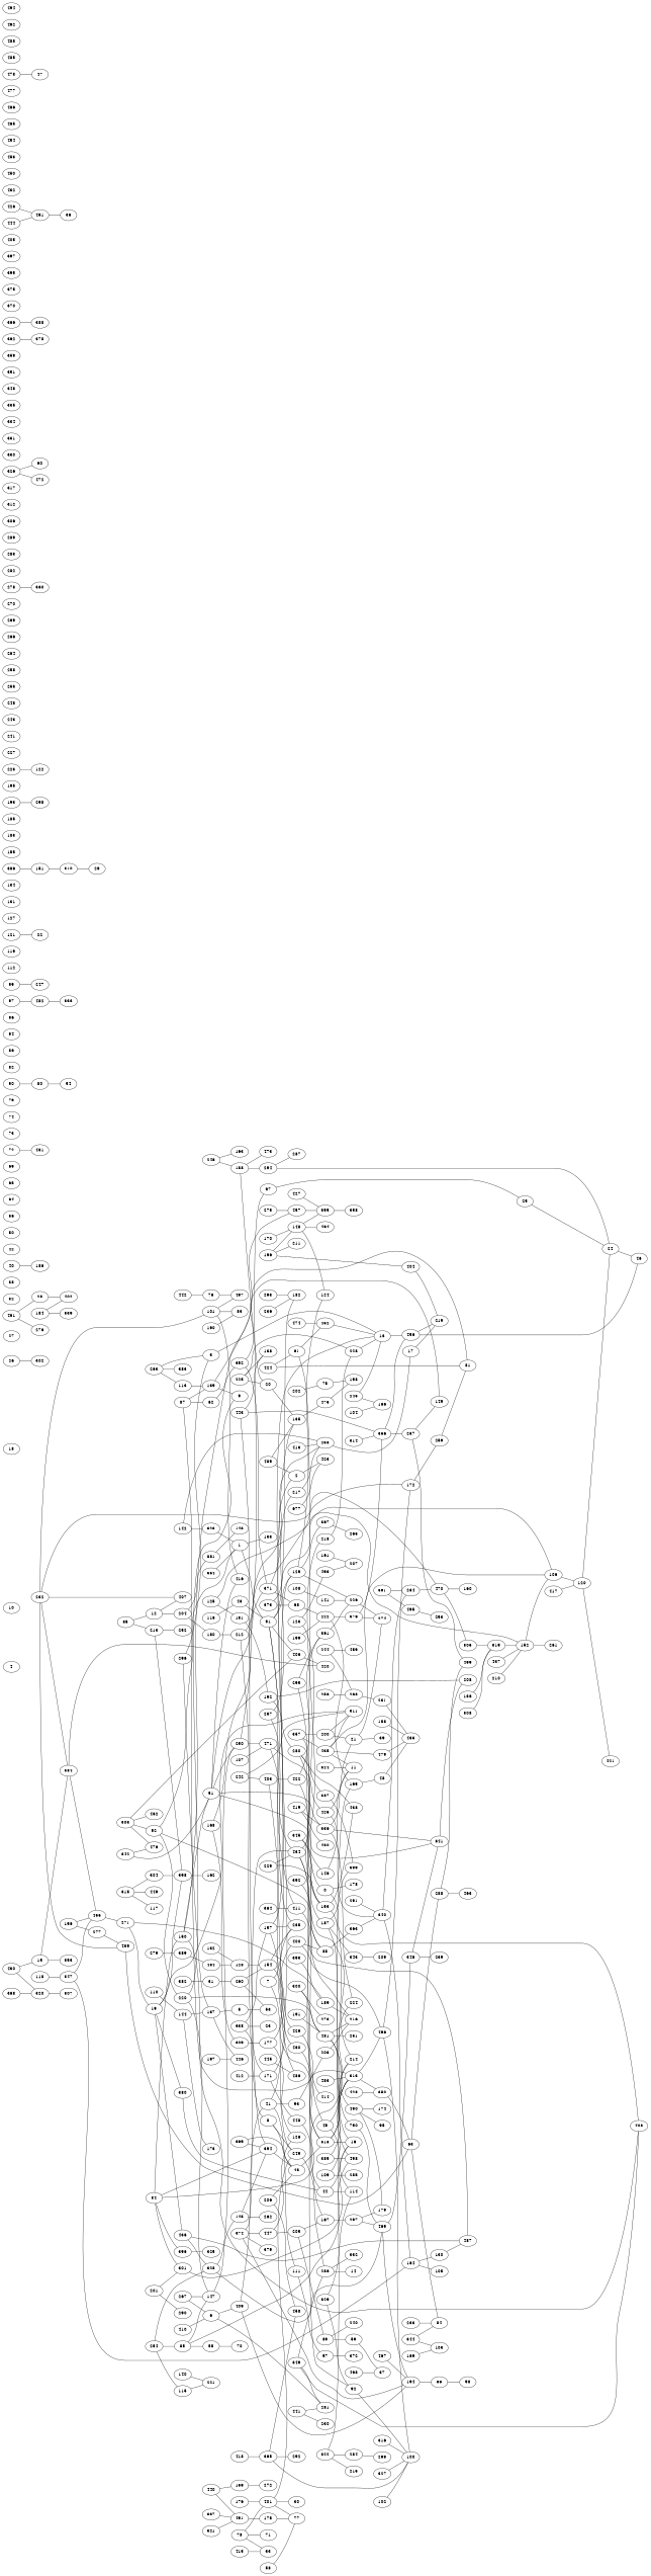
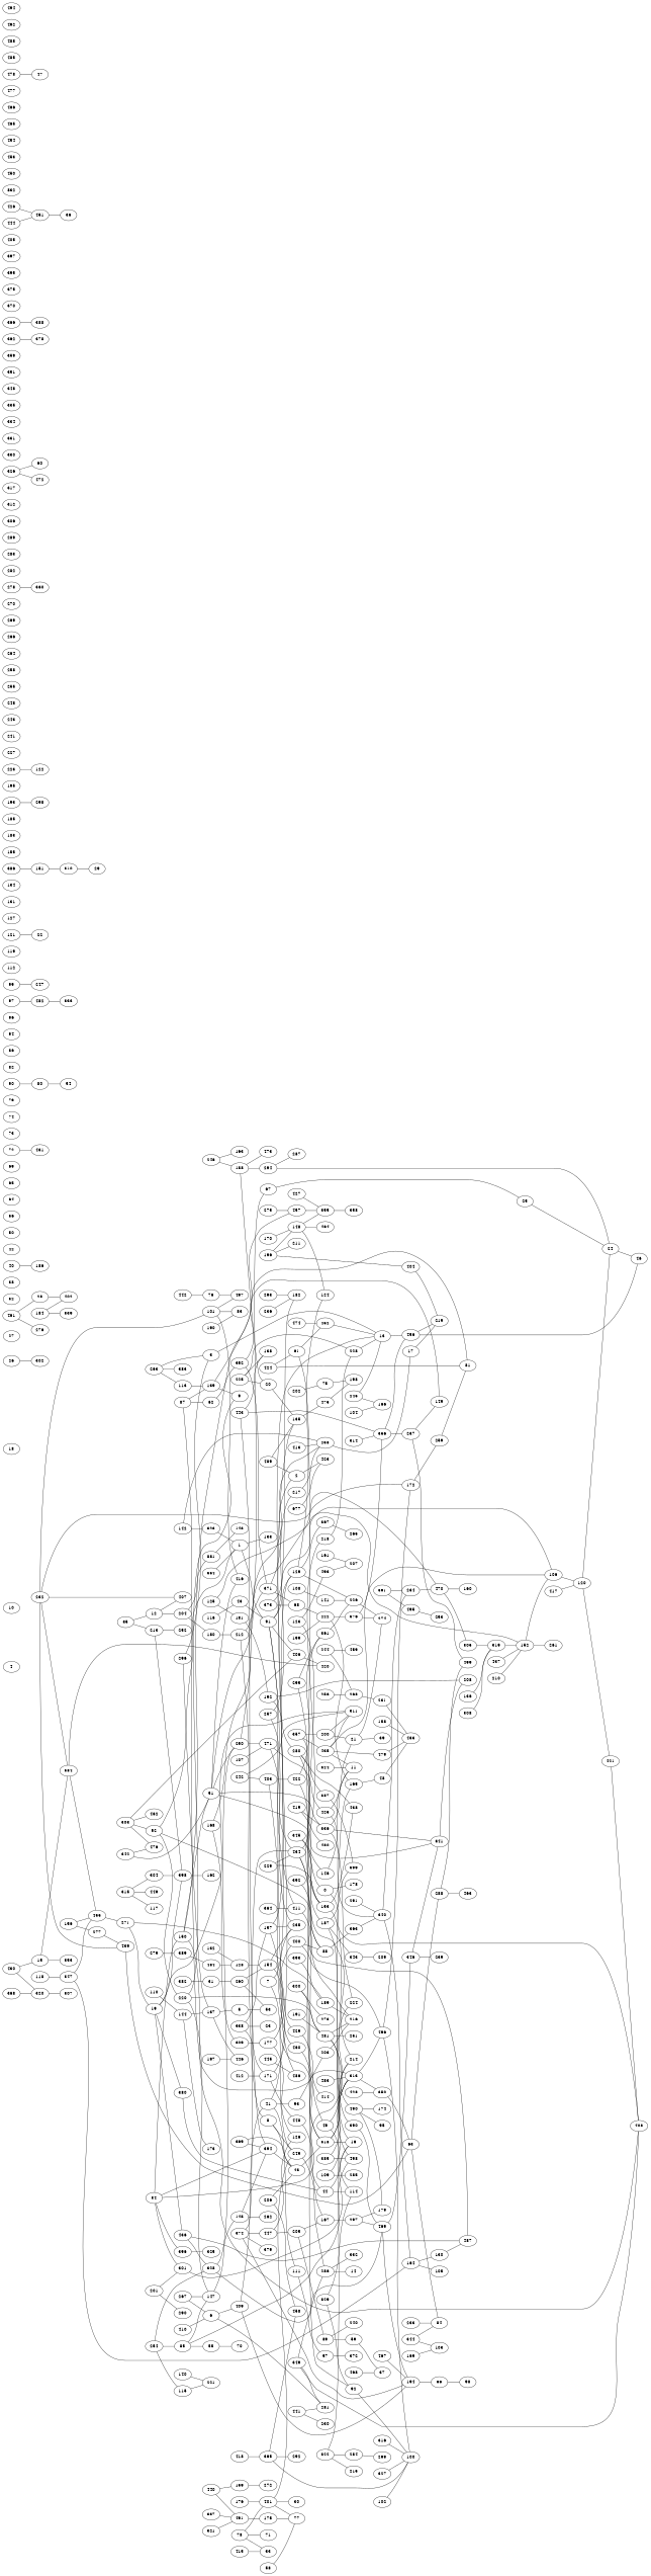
  graph {
    rankdir=LR
    0
    178
    408
    1
    91
    133
    129
    182
    406
    411
    429
    2
    423
    3
    13
    456
    4
    5
    53
    6
    281
    409
    41
    194
    7
    249
    124
    226
    367
    286
    8
    45
    318
    10
    12
    204
    407
    180
    n39 [label=881]
    219
    46
    15
    353
    384
    455
    420
    17
    18
    19
    311
    380
    398
    436
    44
    162
    487
    328
    20
    135
    475
    21
    39
    274
    24
    25
    26
    302
    27
    28
    402
    31
    260
    154
    32
    34
    150
    224
    301
    394
    396
    51
    457
    16
    325
    35
    213
    252
    38
    40
    186
    93
    111
    203
    57
    42
    43
    114
    214
    313
    48
    433
    49
    50
    238
    250
    336
    341
    416
    471
    371
    11
    208
    52
    220
    147
    9
    481
    55
    70
    56
    372
    58
    77
    59
    37
    61
    167
    452
    297
    62
    352
    149
    63
    84
    288
    64
    65
    66
    98
    67
    68
    222
    165
    376
    69
    72
    431
    73
    74
    75
    198
    76
    497
    78
    33
    71
    401
    30
    79
    80
    54
    82
    85
    498
    145
    86
    87
    139
    81
    350
    496
    88
    363
    340
    89
    240
    90
    216
    92
    100
    94
    96
    97
    482
    333
    99
    247
    101
    83
    102
    104
    166
    106
    120
    421
    107
    434
    425
    108
    141
    109
    285
    110
    144
    137
    173
    112
    113
    115
    221
    116
    118
    347
    164
    119
    121
    22
    123
    153
    493
    438
    207
    125
    152
    181
    261
    192
    127
    128
    235
    265
    130
    131
    132
    134
    136
    319
    446
    140
    142
    323
    262
    146
    148
    355
    464
    358
    151
    310
    29
    280
    155
    156
    277
    439
    271
    157
    486
    158
    159
    272
    161
    105
    179
    469
    168
    172
    309
    259
    177
    169
    103
    170
    171
    400
    448
    175
    176
    126
    212
    183
    184
    339
    185
    187
    343
-   390 [label=790]
+   390
    399
    209
    188
    294
    473
    287
    189
    190
    191
    251
    490
    387
    193
    298
    195
    196
    211
    404
    197
    199
    200
    201
    290
    202
    143
    205
    206
    458
    210
    217
    218
    228
    356
    223
    122
    225
    138
    227
    229
    414
    231
    232
    470
    305
    160
    233
    234
    236
    237
    499
    241
    242
    403
    422
    460
    243
    244
    268
    459
    245
    246
    163
    248
    14
    332
    254
    255
    256
    257
    258
    263
    383
    264
    266
    267
    269
    270
    275
    278
    360
    279
    389
    484
    282
    283
    284
    299
    463
    289
    291
    293
    295
    361
    296
    346
    300
    273
    303
    462
    476
    304
    306
    308
    312
    314
    315
    117
    449
    316
    317
    320
    307
    321
    491
    322
    215
    324
    326
    60
    472
    327
    329
    330
    331
    334
    335
    337
    338
    23
    342
    344
    345
    239
    348
    349
    351
    354
    357
    435
    479
    359
    362
    378
    364
    365
    292
    366
    388
    368
    369
    370
    373
    374
    379
    447
    375
    n444 [label=677]
    382
    385
    386
    391
    495
    253
    392
    393
    395
    397
    405
    410
    412
    413
    415
    417
    418
    419
    480
    424
    426
    451
    36
    427
    428
    430
-   432
+   432 [label=832]
    437
    440
    441
    230
    442
    443
    444
    445
    450
    453
    454
    461
    276
    465
    466
    467
    468
    474
    477
    478
    47
    95
    174
    483
    485
    488
    489
    492
    494
    0 -- 178
    0 -- 408
    1 -- 91
    1 -- 133
    91 -- 129
    91 -- 182
    91 -- 406
    91 -- 411
    91 -- 429
    129 -- 124
    129 -- 226
    129 -- 367
    406 -- 420
    411 -- 216
    429 -- 49
    2 -- 423
    3 -- 13
    13 -- 456
    456 -- 219
    456 -- 46
    5 -- 53
    6 -- 281
    6 -- 409
    409 -- 41
    409 -- 194
    41 -- 135
    41 -- 93
    41 -- 111
    194 -- 66
    7 -- 129
    7 -- 249
    249 -- 286
    226 -- 274
    367 -- 265
    286 -- 14
    286 -- 332
    8 -- 249
    8 -- 45
    45 -- 318
    318 -- 16
    318 -- 214
    318 -- 313
    12 -- 204
    12 -- 407
    204 -- 180
    204 -- n39
    180 -- 212
    n39 -- 143
    15 -- 353
    15 -- 384
    384 -- 455
    384 -- 420
    455 -- 271
    17 -- 219
    19 -- 311
    19 -- 380
    19 -- 398
    19 -- 436
    380 -- 44
    398 -- 162
    436 -- 487
    436 -- 328
    44 -- 16
    44 -- 114
    328 -- 250
    328 -- 469
    20 -- 135
    135 -- 475
    475 -- 198
    21 -- 39
    21 -- 274
    24 -- 46
    25 -- 24
    26 -- 302
    28 -- 402
    31 -- 260
    260 -- 53
    260 -- 154
    154 -- 318
    154 -- 235
    34 -- 150
    34 -- 224
    34 -- 301
    34 -- 394
    34 -- 396
    150 -- 408
    150 -- 51
    150 -- 457
    301 -- 16
    394 -- 45
    396 -- 325
    51 -- 238
    51 -- 250
    51 -- 336
    51 -- 341
    51 -- 416
    457 -- 355
    35 -- 12
    35 -- 213
    213 -- 398
    213 -- 252
    40 -- 186
    93 -- 203
    111 -- 57
    203 -- 216
    57 -- 372
    43 -- 91
    313 -- 350
    313 -- 496
    48 -- 433
    49 -- 114
    49 -- 214
    238 -- 17
    250 -- 471
    250 -- 371
    336 -- 224
    336 -- 341
    336 -- 11
    341 -- 208
    471 -- 434
    471 -- 425
    371 -- 2
    371 -- 68
    52 -- 1
    52 -- 487
    52 -- 220
    220 -- 147
    220 -- 9
    220 -- 481
    147 -- 145
    481 -- 498
    481 -- 216
    481 -- 251
    481 -- 490
    55 -- 70
    58 -- 77
    59 -- 37
    61 -- 167
    61 -- 452
    167 -- 297
    452 -- 13
    297 -- 179
    297 -- 469
    62 -- 352
    352 -- 371
    352 -- 149
    63 -- 84
    63 -- 288
    288 -- 499
    288 -- 463
    66 -- 98
    67 -- 25
    68 -- 222
    222 -- 165
    222 -- 376
    165 -- 48
    376 -- 274
    376 -- 356
    72 -- 431
    75 -- 198
    76 -- 497
    78 -- 33
    78 -- 71
    78 -- 401
    401 -- 249
    401 -- 77
    401 -- 30
    80 -- 54
    85 -- 147
    85 -- 55
    85 -- 498
    145 -- 394
    145 -- 262
    87 -- 313
    87 -- 62
    87 -- 139
    139 -- 9
    139 -- 81
    350 -- 63
    496 -- 100
    496 -- 172
    88 -- 363
    363 -- 340
    340 -- 164
    340 -- 234
    89 -- 59
    89 -- 240
    90 -- 80
    92 -- 100
    97 -- 482
    482 -- 333
    99 -- 247
    101 -- 416
    101 -- 497
    101 -- 83
    102 -- 100
    104 -- 166
    106 -- 120
    120 -- 24
    120 -- 421
+   421 -- 408
    107 -- 471
    434 -- 88
    434 -- 218
    434 -- 414
    425 -- 21
    425 -- 340
    108 -- 141
    141 -- 226
    109 -- 313
    109 -- 285
    110 -- 144
    144 -- 137
    144 -- 173
    137 -- 5
    137 -- 446
    113 -- 139
    115 -- 221
    116 -- 43
    118 -- 347
    347 -- 455
    347 -- 164
    164 -- 130
    164 -- 105
    121 -- 22
    123 -- 153
    123 -- 493
    153 -- 16
    153 -- 438
    493 -- 207
    438 -- 280
    125 -- 152
    125 -- 181
    152 -- 106
    152 -- 261
    181 -- 192
    192 -- 208
    192 -- 280
    128 -- 154
    130 -- 487
    132 -- 128
    136 -- 319
    319 -- 152
    140 -- 221
    142 -- 238
    142 -- 323
    323 -- 1
    146 -- 11
    148 -- 124
    148 -- 355
    148 -- 464
    355 -- 358
    151 -- 310
    310 -- 29
    280 -- 153
    280 -- 387
    156 -- 455
    156 -- 277
    277 -- 439
    439 -- 63
    271 -- 19
    271 -- 189
    157 -- 13
    157 -- 235
    157 -- 486
    158 -- 433
    159 -- 272
    161 -- 207
    469 -- 194
    469 -- 346
    168 -- 172
    168 -- 309
    172 -- 259
    309 -- 177
    259 -- 81
    177 -- 235
    177 -- 126
    169 -- 103
    170 -- 148
    171 -- 400
    171 -- 448
    400 -- 496
    400 -- 88
    448 -- 44
    175 -- 77
    176 -- 401
    212 -- 8
    212 -- 67
    184 -- 402
    184 -- 339
    187 -- 343
    187 -- 390
    187 -- 399
    343 -- 209
    390 -- 469
    188 -- 20
    188 -- 294
    188 -- 473
    294 -- 24
    294 -- 287
    189 -- 216
    190 -- 83
    191 -- 481
    490 -- 179
    490 -- 95
    490 -- 174
    387 -- 399
    193 -- 298
    196 -- 148
    196 -- 211
    196 -- 404
    404 -- 219
    197 -- 446
    199 -- 222
    200 -- 311
    200 -- 21
    201 -- 301
    201 -- 290
    202 -- 75
    205 -- 167
    205 -- 89
    206 -- 45
    206 -- 458
    210 -- 152
    217 -- 238
    218 -- 228
    228 -- 13
    356 -- 456
    356 -- 237
    223 -- 122
    225 -- 20
    225 -- 228
    225 -- 138
    229 -- 434
    229 -- 153
    231 -- 433
    232 -- 407
    232 -- 384
    232 -- 101
    232 -- 439
    232 -- 470
    470 -- 305
    470 -- 160
    305 -- 319
    233 -- 84
    234 -- 470
    236 -- 182
    237 -- 149
    237 -- 499
    242 -- 311
    242 -- 403
    403 -- 422
    403 -- 460
    422 -- 214
    422 -- 361
    460 -- 318
    244 -- 268
    244 -- 459
    268 -- 231
    245 -- 13
    245 -- 166
    246 -- 188
    246 -- 163
    254 -- 328
    254 -- 85
    254 -- 115
    256 -- 268
    257 -- 235
    257 -- 217
    263 -- 3
    263 -- 113
    263 -- 383
    267 -- 6
    267 -- 147
    275 -- 457
    278 -- 360
    279 -- 389
    389 -- 484
    484 -- 128
    284 -- 299
    291 -- 340
    293 -- 182
    295 -- 0
    295 -- 361
    361 -- 226
    296 -- 3
    296 -- 137
    346 -- 341
    346 -- 239
    300 -- 481
    300 -- 273
    303 -- 406
    303 -- 52
    303 -- 462
    303 -- 476
    304 -- 398
    308 -- 319
    314 -- 356
    315 -- 304
    315 -- 117
    315 -- 449
    316 -- 100
    320 -- 307
    321 -- 491
    491 -- 175
    322 -- 165
    322 -- 284
    322 -- 215
    324 -- 11
    326 -- 60
    326 -- 472
    327 -- 100
    329 -- 114
    329 -- 92
    337 -- 491
    338 -- 157
    338 -- 171
    338 -- 23
    342 -- 51
    342 -- 476
    344 -- 84
    344 -- 103
    345 -- 146
    345 -- 187
    349 -- 408
    349 -- 281
    349 -- 286
    354 -- 1
    357 -- 92
    357 -- 200
    357 -- 435
    435 -- 311
    435 -- 11
    435 -- 106
    435 -- 479
    479 -- 433
    362 -- 378
    364 -- 411
    365 -- 100
    365 -- 458
    365 -- 292
    366 -- 388
    368 -- 320
    369 -- 45
    369 -- 394
    373 -- 68
    373 -- 106
    374 -- 194
    374 -- 434
    374 -- 379
    374 -- 447
    447 -- 126
    447 -- 205
    n444 -- 423
    382 -- 31
    385 -- 313
    385 -- 498
    386 -- 151
    391 -- 234
    391 -- 495
    495 -- 253
    392 -- 88
    393 -- 189
    410 -- 6
    412 -- 171
    413 -- 238
    415 -- 33
    417 -- 120
    418 -- 365
    419 -- 336
    419 -- 480
    424 -- 61
    424 -- 81
    426 -- 451
    451 -- 36
    427 -- 355
    428 -- 350
    430 -- 15
    430 -- 320
    437 -- 152
    440 -- 159
    440 -- 491
    441 -- 281
    441 -- 230
    442 -- 76
    443 -- 394
    443 -- 356
    443 -- 138
    444 -- 451
    445 -- 486
    461 -- 28
    461 -- 276
    467 -- 194
    468 -- 37
    474 -- 452
    478 -- 47
    483 -- 313
    489 -- 2
    489 -- 135
  }
